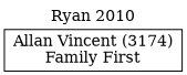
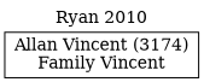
  digraph {
    label="Ryan 2010"
    labelloc=t
    mclimit=10
-   n1 [label="Allan Vincent (3174)\nFamily First" shape=box]
+   n1 [label="Allan Vincent (3174)\nFamily Vincent" shape=box]
  }
